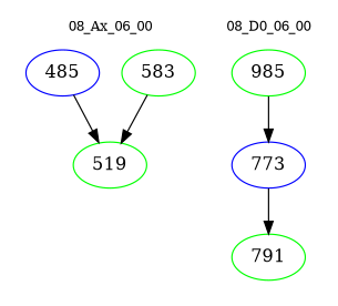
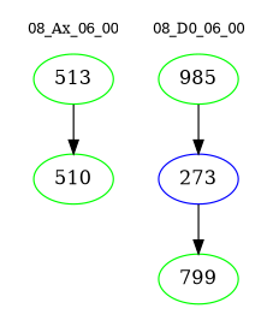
  digraph {
    node [color=green]
    edge [color=black]
-   n1 [label=583]
-   n2 [color=blue label=485]
-   n3 [label=519]
+   n1 [label=513]
+   n3 [label=510]
    n4 [label=985]
-   n5 [color=blue label=773]
-   n6 [label=791]
+   n5 [color=blue label=273]
+   n6 [label=799]
    subgraph cluster_1 {
      color=white
      fontsize=10
      label="08_Ax_06_00"
      n1
-     n2
      n3
    }
    subgraph cluster_2 {
      color=white
      fontsize=10
      label="08_D0_06_00"
      n4
      n5
      n6
    }
    n1 -> n3
-   n2 -> n3
    n4 -> n5
    n5 -> n6
  }
